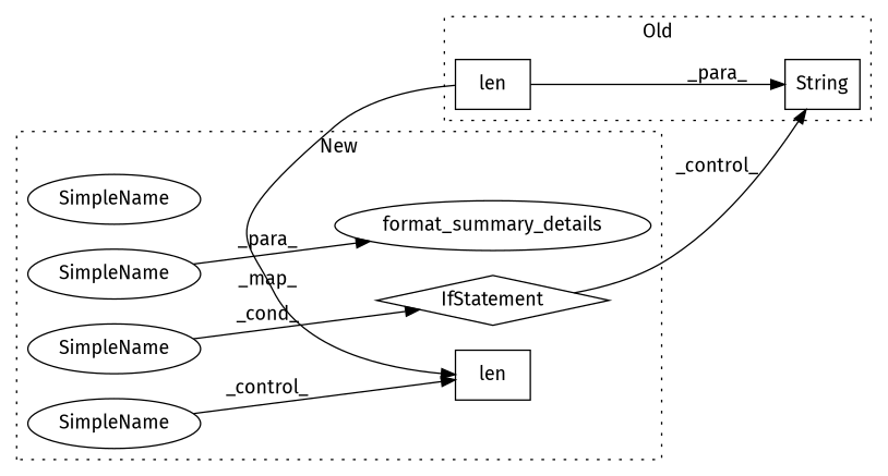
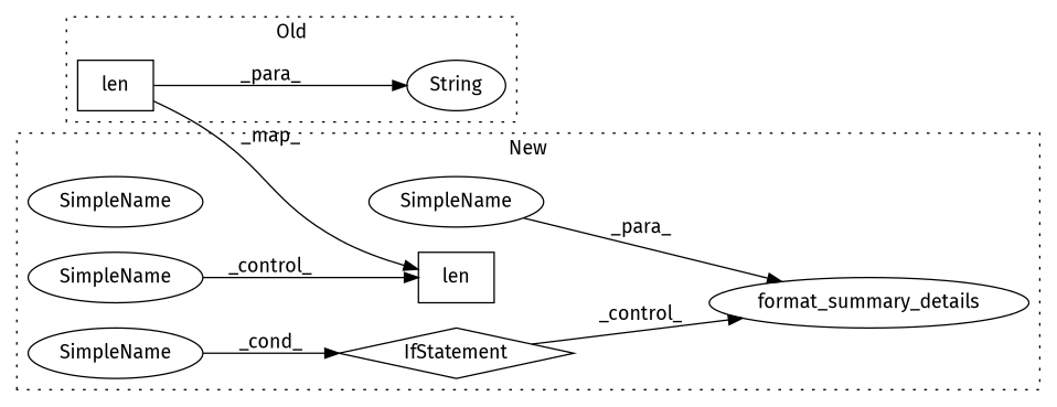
  digraph {
    fontname="Fira Sans"
    rankdir=LR
    node [a=32 fontname="Fira Sans" l=6 s=8193 shape=ellipse]
    edge [fontname="Fira Sans"]
-   n1 [l="7,1" label=String s="7929,7947" shape=box]
+   n1 [l="7,1" label=String s="7929,7947"]
    n2 [l="4,1" label=len s="7936,7946" shape=box]
    n3 [l="23,1" label=format_summary_details s="8202,8231"]
    n4 [a=25 l=3 label=IfStatement s=8199 shape=diamond]
    n5 [a=42 label=SimpleName]
    n6 [l="4,1" label=len s="8145,8155" shape=box]
    n7 [a=42 label=SimpleName s=8225]
    n8 [a=42 label=SimpleName]
    n9 [a=42 label=SimpleName s=8136]
    subgraph cluster_1 {
      label=Old
      style=dotted
      n1
      n2
    }
    subgraph cluster_2 {
      label=New
      style=dotted
      n3
      n4
      n5
      n6
      n7
      n8
      n9
    }
    n2 -> n1 [label=_para_]
    n2 -> n6 [label=_map_]
-   n4 -> n1 [label=_control_]
+   n4 -> n3 [label=_control_]
    n7 -> n3 [label=_para_]
    n8 -> n4 [label=_cond_]
    n9 -> n6 [label=_control_]
  }
